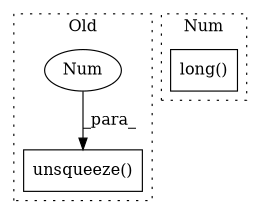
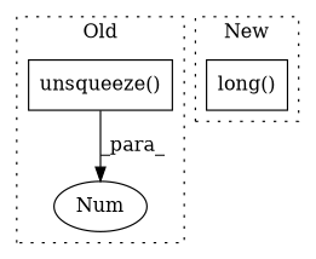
  digraph {
    node [a=75 shape=box]
    n1 [l="23,1" label="unsqueeze()" s="1335,1359"]
    n2 [a=76 l=1 label=Num s=1358 shape=ellipse]
    n3 [l=19 label="long()" s=1343]
    subgraph cluster_1 {
      label=Old
      style=dotted
      n1
      n2
    }
    subgraph cluster_2 {
-     label=Num
+     label=New
      style=dotted
      n3
    }
-   n2 -> n1 [label=_para_]
+   n1 -> n2 [label=_para_]
  }
